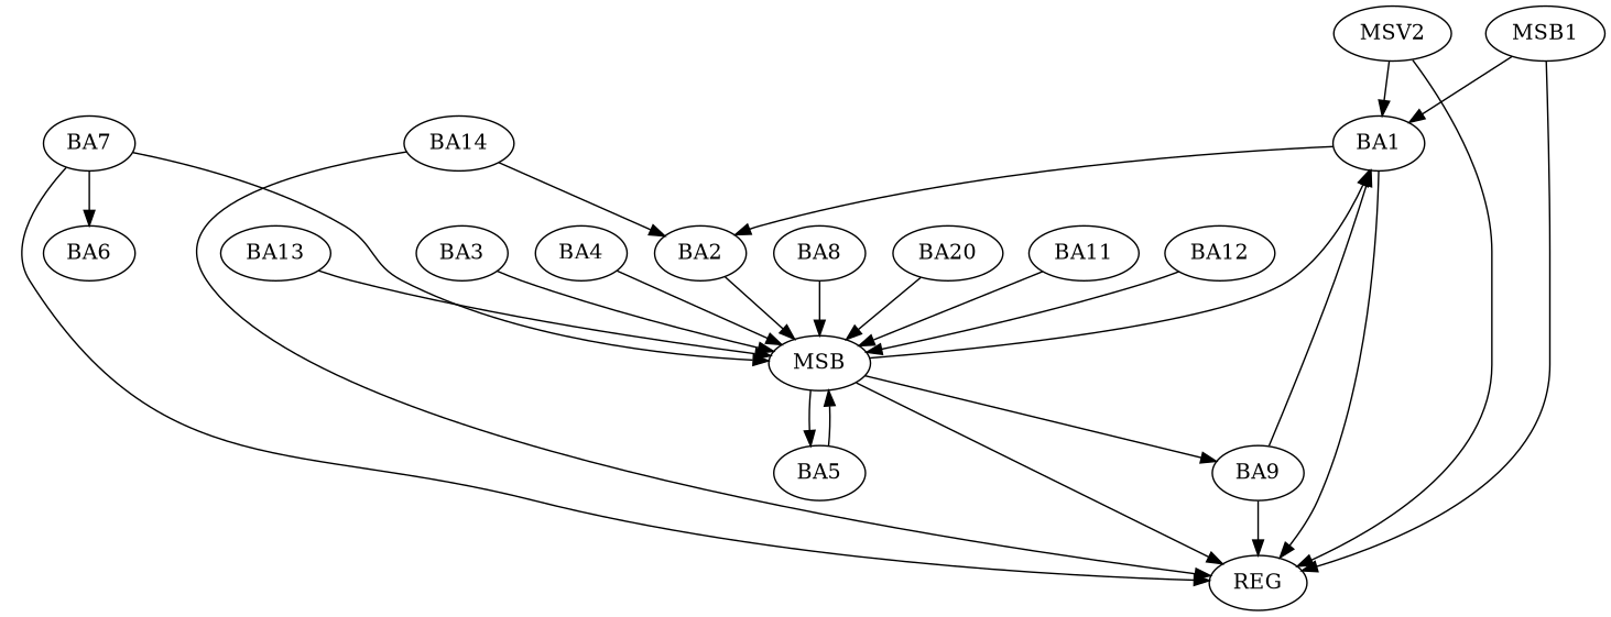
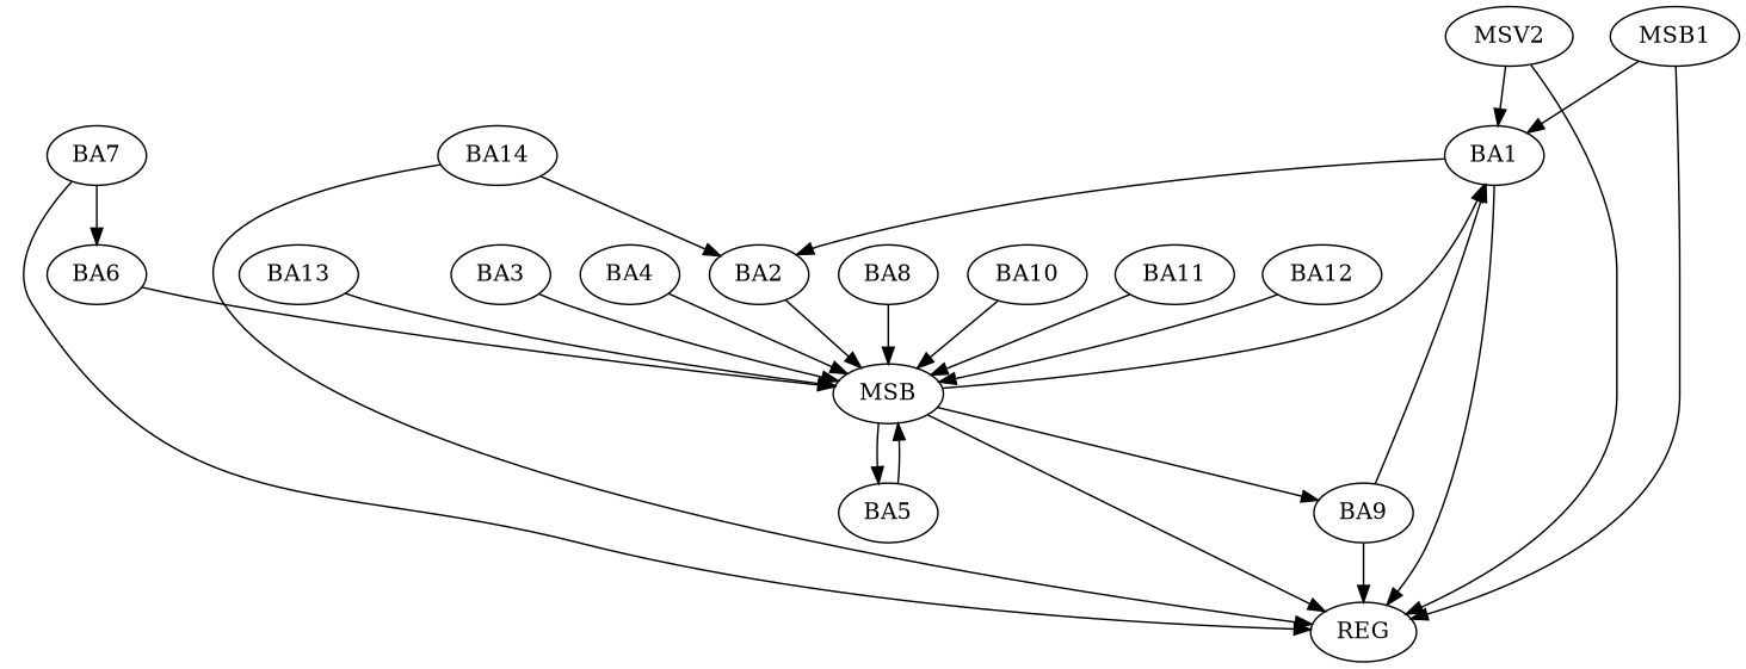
  strict digraph {
    n1 [label=BA1]
    n2 [label=BA2]
    n3 [label=REG]
    n4 [label=MSB]
    n5 [label=BA5]
    n6 [label=BA9]
    n7 [label=BA3]
    n8 [label=BA4]
    n9 [label=BA6]
    n10 [label=BA7]
    n11 [label=BA8]
-   n12 [label=BA20]
+   n12 [label=BA10]
    n13 [label=BA11]
    n14 [label=BA12]
    n15 [label=BA13]
    n16 [label=BA14]
    n17 [label=MSB1]
    n18 [label=MSV2]
    n1 -> n2
    n1 -> n3
    n2 -> n4
    n4 -> n1
    n4 -> n3
    n4 -> n5
    n4 -> n6
    n5 -> n4
    n6 -> n1
    n6 -> n3
    n7 -> n4
    n8 -> n4
-   n10 -> n4
+   n9 -> n4
    n10 -> n3
    n10 -> n9
    n11 -> n4
    n12 -> n4
    n13 -> n4
    n14 -> n4
    n15 -> n4
    n16 -> n2
    n16 -> n3
    n17 -> n1
    n17 -> n3
    n18 -> n1
    n18 -> n3
  }
